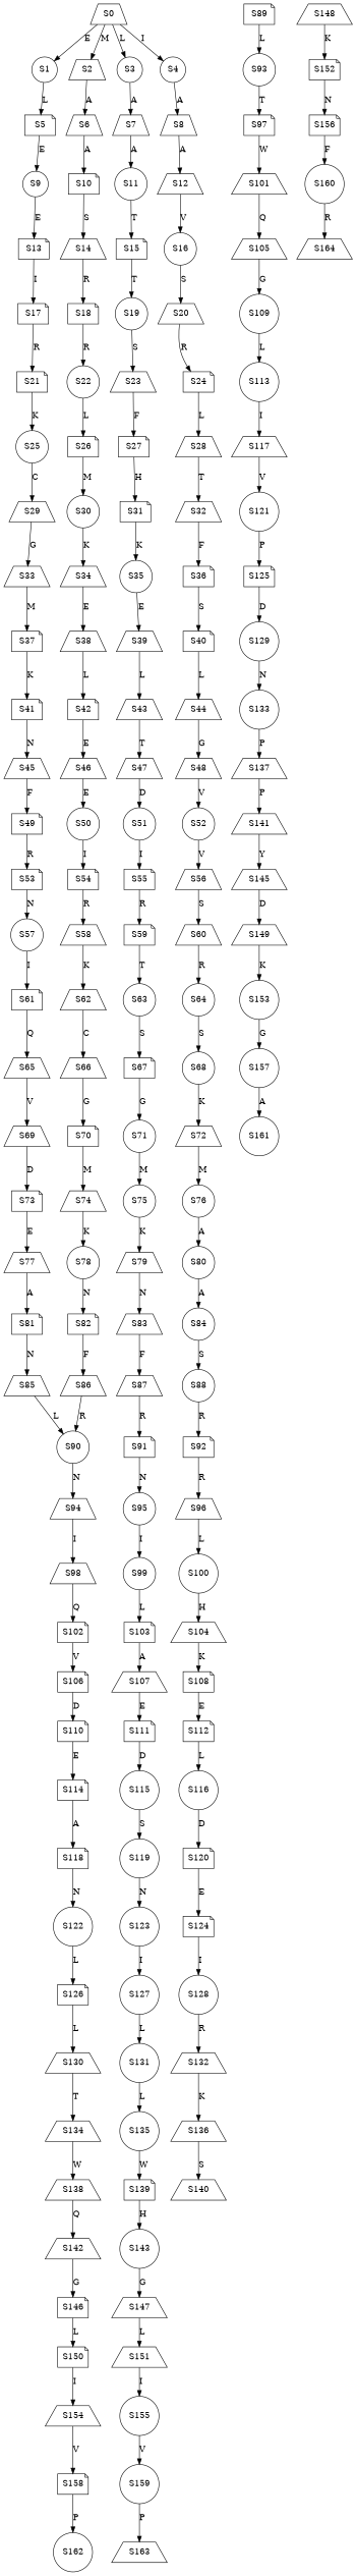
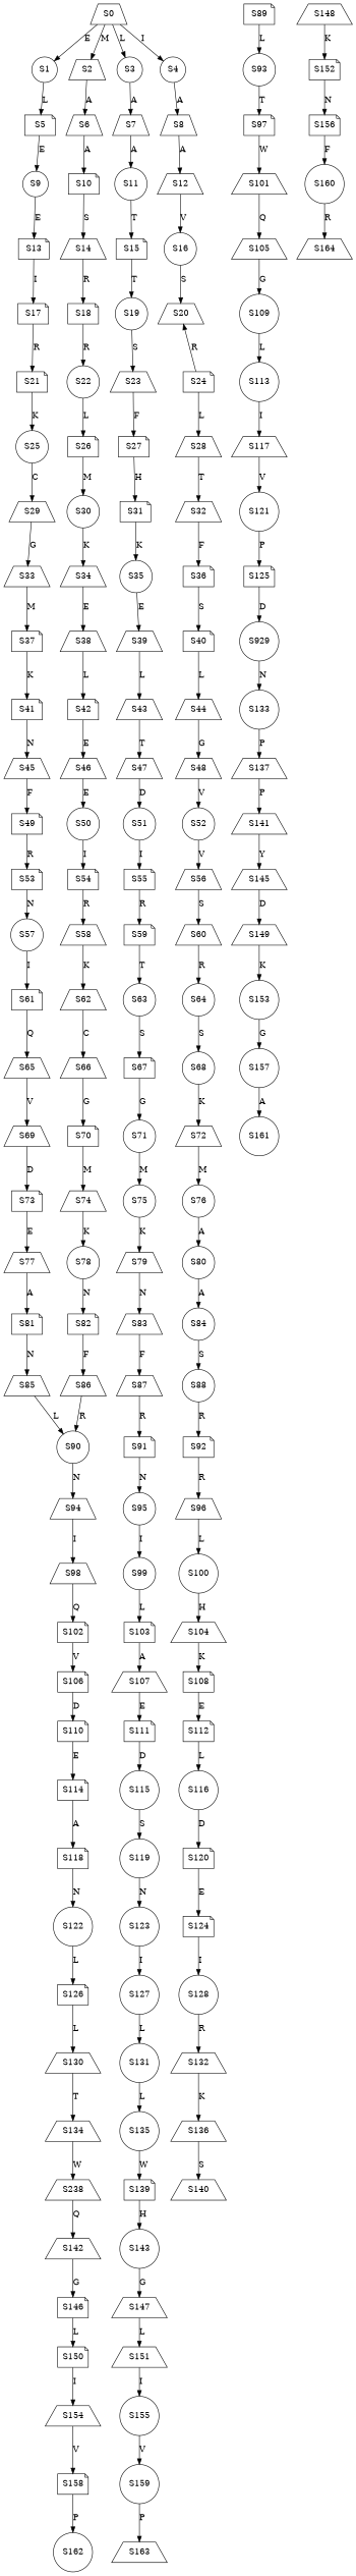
  strict digraph {
    node [shape=trapezium]
    S1 [shape=circle]
    S0
    S2
    S3 [shape=circle]
    S4 [shape=circle]
    S5 [shape=note]
    S6
    S7
    S8
    S9 [shape=circle]
    S10 [shape=note]
    S11 [shape=circle]
    S12
    S13 [shape=note]
    S14
    S15 [shape=note]
    S16 [shape=circle]
    S17 [shape=note]
    S18 [shape=note]
    S19 [shape=circle]
    S20
    S21 [shape=note]
    S22 [shape=circle]
    S23
    S24 [shape=note]
    S25 [shape=circle]
    S26 [shape=note]
    S27 [shape=note]
    S28
    S29
    S30 [shape=circle]
    S31 [shape=note]
    S32
    S33
    S34
    S35 [shape=circle]
    S36 [shape=note]
    S37 [shape=note]
    S38
    S39
    S40 [shape=note]
    S41 [shape=note]
    S42 [shape=note]
    S43
    S44
    S45
    S46
    S47
    S48
    S49 [shape=note]
    S50 [shape=circle]
    S51 [shape=circle]
    S52 [shape=circle]
    S53 [shape=note]
    S54 [shape=note]
    S55 [shape=note]
    S56
    S57 [shape=circle]
    S58
    S59 [shape=note]
    S60
    S61 [shape=note]
    S62
    S63 [shape=circle]
    S64 [shape=circle]
    S65
    S66
    S67 [shape=note]
    S68 [shape=circle]
    S69
    S70 [shape=note]
    S71 [shape=circle]
    S72
    S73 [shape=note]
    S74
    S75 [shape=circle]
    S76 [shape=circle]
    S77
    S78 [shape=circle]
    S79
    S80 [shape=circle]
    S81 [shape=note]
    S82 [shape=note]
    S83
    S84 [shape=circle]
    S85
    S86
    S87
    S88 [shape=circle]
    S90 [shape=circle]
    S91 [shape=note]
    S92 [shape=note]
    S89 [shape=note]
    S93 [shape=circle]
    S94
    S95 [shape=circle]
    S96
    S97 [shape=note]
    S98
    S99 [shape=circle]
    S100 [shape=circle]
    S101
    S102 [shape=note]
    S103 [shape=note]
    S104
    S105
    S106 [shape=note]
    S107
    S108 [shape=note]
    S109 [shape=circle]
    S110 [shape=note]
    S111 [shape=note]
    S112 [shape=note]
    S113 [shape=circle]
    S114 [shape=note]
    S115 [shape=circle]
    S116 [shape=circle]
    S117
    S118 [shape=note]
    S119 [shape=circle]
    S120 [shape=note]
    S121 [shape=circle]
    S122 [shape=circle]
    S123 [shape=circle]
    S124 [shape=note]
    S125 [shape=note]
    S126 [shape=note]
    S127 [shape=circle]
    S128 [shape=circle]
-   S129 [shape=circle]
+   S129 [shape=circle label=S929]
    S130
    S131 [shape=circle]
    S132
    S133 [shape=circle]
    S134
    S135 [shape=circle]
    S136
    S137
-   S138
+   S138 [label=S238]
    S139 [shape=note]
    S140
    S141
    S142
    S143 [shape=circle]
    S145
    S146 [shape=note]
    S147
    S149
    S150 [shape=note]
    S151
    S152 [shape=note]
    S148
    S153 [shape=circle]
    S154
    S155 [shape=circle]
    S156 [shape=note]
    S157 [shape=circle]
    S158 [shape=note]
    S159 [shape=circle]
    S160 [shape=circle]
    S161 [shape=circle]
    S162 [shape=circle]
    S163
    S164
    S1 -> S5 [label=L]
    S0 -> S1 [label=E]
    S0 -> S2 [label=M]
    S0 -> S3 [label=L]
    S0 -> S4 [label=I]
    S2 -> S6 [label=A]
    S3 -> S7 [label=A]
    S4 -> S8 [label=A]
    S5 -> S9 [label=E]
    S6 -> S10 [label=A]
    S7 -> S11 [label=A]
    S8 -> S12 [label=A]
    S9 -> S13 [label=E]
    S10 -> S14 [label=S]
    S11 -> S15 [label=T]
    S12 -> S16 [label=V]
    S13 -> S17 [label=I]
    S14 -> S18 [label=R]
    S15 -> S19 [label=T]
    S16 -> S20 [label=S]
    S17 -> S21 [label=R]
    S18 -> S22 [label=R]
    S19 -> S23 [label=S]
-   S20 -> S24 [label=R]
+   S24 -> S20 [label=R]
    S21 -> S25 [label=K]
    S22 -> S26 [label=L]
    S23 -> S27 [label=F]
    S24 -> S28 [label=L]
    S25 -> S29 [label=C]
    S26 -> S30 [label=M]
    S27 -> S31 [label=H]
    S28 -> S32 [label=T]
    S29 -> S33 [label=G]
    S30 -> S34 [label=K]
    S31 -> S35 [label=K]
    S32 -> S36 [label=F]
    S33 -> S37 [label=M]
    S34 -> S38 [label=E]
    S35 -> S39 [label=E]
    S36 -> S40 [label=S]
    S37 -> S41 [label=K]
    S38 -> S42 [label=L]
    S39 -> S43 [label=L]
    S40 -> S44 [label=L]
    S41 -> S45 [label=N]
    S42 -> S46 [label=E]
    S43 -> S47 [label=T]
    S44 -> S48 [label=G]
    S45 -> S49 [label=F]
    S46 -> S50 [label=E]
    S47 -> S51 [label=D]
    S48 -> S52 [label=V]
    S49 -> S53 [label=R]
    S50 -> S54 [label=I]
    S51 -> S55 [label=I]
    S52 -> S56 [label=V]
    S53 -> S57 [label=N]
    S54 -> S58 [label=R]
    S55 -> S59 [label=R]
    S56 -> S60 [label=S]
    S57 -> S61 [label=I]
    S58 -> S62 [label=K]
    S59 -> S63 [label=T]
    S60 -> S64 [label=R]
    S61 -> S65 [label=Q]
    S62 -> S66 [label=C]
    S63 -> S67 [label=S]
    S64 -> S68 [label=S]
    S65 -> S69 [label=V]
    S66 -> S70 [label=G]
    S67 -> S71 [label=G]
    S68 -> S72 [label=K]
    S69 -> S73 [label=D]
    S70 -> S74 [label=M]
    S71 -> S75 [label=M]
    S72 -> S76 [label=M]
    S73 -> S77 [label=E]
    S74 -> S78 [label=K]
    S75 -> S79 [label=K]
    S76 -> S80 [label=A]
    S77 -> S81 [label=A]
    S78 -> S82 [label=N]
    S79 -> S83 [label=N]
    S80 -> S84 [label=A]
    S81 -> S85 [label=N]
    S82 -> S86 [label=F]
    S83 -> S87 [label=F]
    S84 -> S88 [label=S]
    S85 -> S90 [label=L]
    S86 -> S90 [label=R]
    S87 -> S91 [label=R]
    S88 -> S92 [label=R]
    S90 -> S94 [label=N]
    S91 -> S95 [label=N]
    S92 -> S96 [label=R]
    S89 -> S93 [label=L]
    S93 -> S97 [label=T]
    S94 -> S98 [label=I]
    S95 -> S99 [label=I]
    S96 -> S100 [label=L]
    S97 -> S101 [label=W]
    S98 -> S102 [label=Q]
    S99 -> S103 [label=L]
    S100 -> S104 [label=H]
    S101 -> S105 [label=Q]
    S102 -> S106 [label=V]
    S103 -> S107 [label=A]
    S104 -> S108 [label=K]
    S105 -> S109 [label=G]
    S106 -> S110 [label=D]
    S107 -> S111 [label=E]
    S108 -> S112 [label=E]
    S109 -> S113 [label=L]
    S110 -> S114 [label=E]
    S111 -> S115 [label=D]
    S112 -> S116 [label=L]
    S113 -> S117 [label=I]
    S114 -> S118 [label=A]
    S115 -> S119 [label=S]
    S116 -> S120 [label=D]
    S117 -> S121 [label=V]
    S118 -> S122 [label=N]
    S119 -> S123 [label=N]
    S120 -> S124 [label=E]
    S121 -> S125 [label=P]
    S122 -> S126 [label=L]
    S123 -> S127 [label=I]
    S124 -> S128 [label=I]
    S125 -> S129 [label=D]
    S126 -> S130 [label=L]
    S127 -> S131 [label=L]
    S128 -> S132 [label=R]
    S129 -> S133 [label=N]
    S130 -> S134 [label=T]
    S131 -> S135 [label=L]
    S132 -> S136 [label=K]
    S133 -> S137 [label=P]
    S134 -> S138 [label=W]
    S135 -> S139 [label=W]
    S136 -> S140 [label=S]
    S137 -> S141 [label=P]
    S138 -> S142 [label=Q]
    S139 -> S143 [label=H]
    S141 -> S145 [label=Y]
    S142 -> S146 [label=G]
    S143 -> S147 [label=G]
    S145 -> S149 [label=D]
    S146 -> S150 [label=L]
    S147 -> S151 [label=L]
    S149 -> S153 [label=K]
    S150 -> S154 [label=I]
    S151 -> S155 [label=I]
    S152 -> S156 [label=N]
    S148 -> S152 [label=K]
    S153 -> S157 [label=G]
    S154 -> S158 [label=V]
    S155 -> S159 [label=V]
    S156 -> S160 [label=F]
    S157 -> S161 [label=A]
    S158 -> S162 [label=P]
    S159 -> S163 [label=P]
    S160 -> S164 [label=R]
  }
